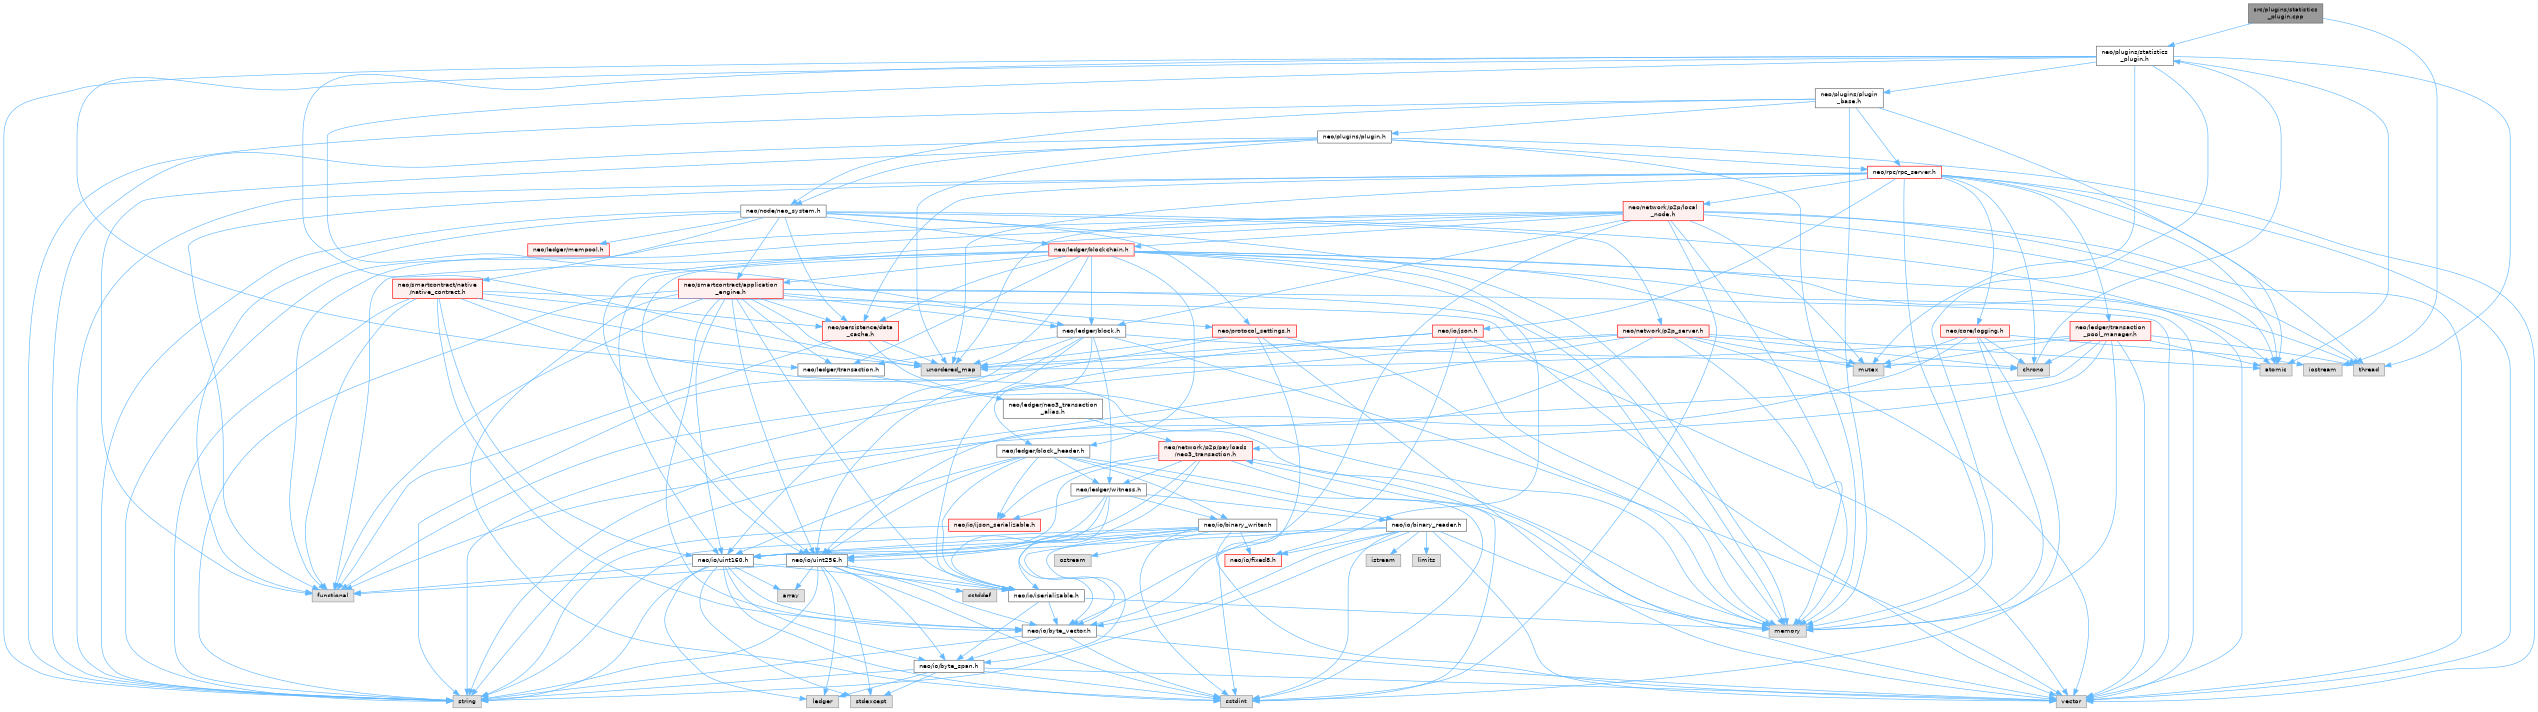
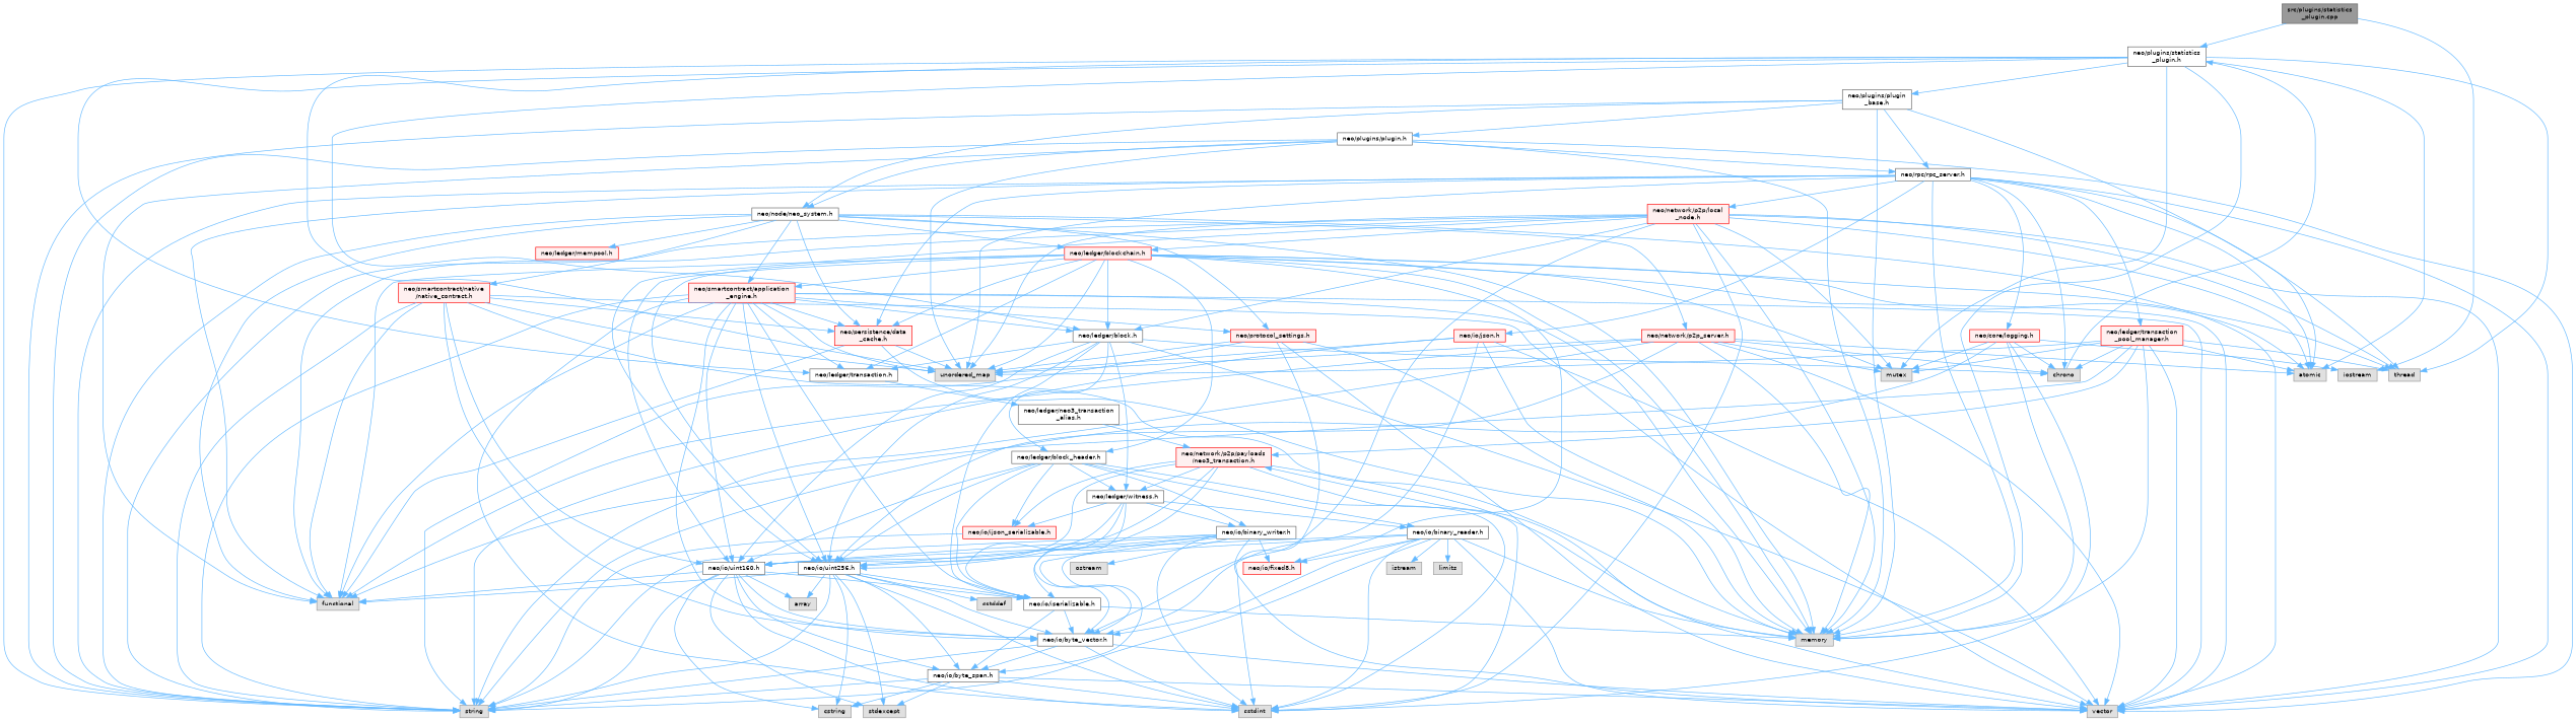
  digraph {
    node [color=grey60 fillcolor="#E0E0E0" fontname=Helvetica fontsize=10 shape=box style=filled]
    edge [color=steelblue1 fontname=Helvetica fontsize=10 labelfontname=Helvetica labelfontsize=10 style=solid]
    n1 [color=gray40 fillcolor=grey60 fontcolor=black height=0.2 label="src/plugins/statistics\l_plugin.cpp" width=0.4]
    n2 [color=grey40 fillcolor=white height=0.2 label="neo/plugins/statistics\l_plugin.h" width=0.4]
    n3 [height=0.2 label=iostream width=0.4]
    n4 [color=grey40 fillcolor=white height=0.2 label="neo/ledger/block.h" width=0.4]
    n5 [height=0.2 label=string width=0.4]
    n6 [height=0.2 label=memory width=0.4]
    n7 [color=grey40 fillcolor=white height=0.2 label="neo/ledger/transaction.h" width=0.4]
    n8 [color=grey40 fillcolor=white height=0.2 label="neo/plugins/plugin\l_base.h" width=0.4]
    n9 [height=0.2 label=unordered_map width=0.4]
    n10 [height=0.2 label=atomic width=0.4]
    n11 [height=0.2 label=mutex width=0.4]
    n12 [height=0.2 label=thread width=0.4]
    n13 [height=0.2 label=chrono width=0.4]
    n14 [color=grey40 fillcolor=white height=0.2 label="neo/io/iserializable.h" width=0.4]
    n15 [height=0.2 label=vector width=0.4]
    n16 [color=grey40 fillcolor=white height=0.2 label="neo/io/uint160.h" width=0.4]
    n17 [color=grey40 fillcolor=white height=0.2 label="neo/io/uint256.h" width=0.4]
    n18 [color=grey40 fillcolor=white height=0.2 label="neo/ledger/block_header.h" width=0.4]
    n19 [color=grey40 fillcolor=white height=0.2 label="neo/ledger/witness.h" width=0.4]
    n20 [color=red fillcolor="#FFF0F0" height=0.2 label="neo/network/p2p/payloads\l/neo3_transaction.h" width=0.4]
    n21 [color=grey40 fillcolor=white height=0.2 label="neo/ledger/neo3_transaction\l_alias.h" width=0.4]
    n22 [color=grey40 fillcolor=white height=0.2 label="neo/node/neo_system.h" width=0.4]
    n23 [color=grey40 fillcolor=white height=0.2 label="neo/plugins/plugin.h" width=0.4]
-   n24 [color=red fillcolor=white height=0.2 label="neo/rpc/rpc_server.h" width=0.4]
+   n24 [color=grey40 fillcolor=white height=0.2 label="neo/rpc/rpc_server.h" width=0.4]
    n25 [color=grey40 fillcolor=white height=0.2 label="neo/io/byte_span.h" width=0.4]
    n26 [color=grey40 fillcolor=white height=0.2 label="neo/io/byte_vector.h" width=0.4]
    n27 [height=0.2 label=cstdint width=0.4]
-   n28 [height=0.2 label=ledger width=0.4]
+   n28 [height=0.2 label=cstring width=0.4]
    n29 [height=0.2 label=stdexcept width=0.4]
    n30 [height=0.2 label=array width=0.4]
    n31 [height=0.2 label=functional width=0.4]
    n32 [height=0.2 label=cstddef width=0.4]
    n33 [color=grey40 fillcolor=white height=0.2 label="neo/io/binary_reader.h" width=0.4]
    n34 [color=grey40 fillcolor=white height=0.2 label="neo/io/binary_writer.h" width=0.4]
    n35 [color=red fillcolor="#FFF0F0" height=0.2 label="neo/io/ijson_serializable.h" width=0.4]
    n36 [color=red fillcolor="#FFF0F0" height=0.2 label="neo/io/fixed8.h" width=0.4]
    n37 [height=0.2 label=istream width=0.4]
    n38 [height=0.2 label=limits width=0.4]
    n39 [height=0.2 label=ostream width=0.4]
    n40 [color=red fillcolor="#FFF0F0" height=0.2 label="neo/ledger/blockchain.h" width=0.4]
    n41 [color=red fillcolor="#FFF0F0" height=0.2 label="neo/persistence/data\l_cache.h" width=0.4]
    n42 [color=red fillcolor="#FFF0F0" height=0.2 label="neo/smartcontract/application\l_engine.h" width=0.4]
    n43 [color=red fillcolor="#FFF0F0" height=0.2 label="neo/protocol_settings.h" width=0.4]
    n44 [color=red fillcolor="#FFF0F0" height=0.2 label="neo/ledger/mempool.h" width=0.4]
    n45 [color=red fillcolor="#FFF0F0" height=0.2 label="neo/network/p2p_server.h" width=0.4]
    n46 [color=red fillcolor="#FFF0F0" height=0.2 label="neo/smartcontract/native\l/native_contract.h" width=0.4]
    n47 [color=red fillcolor="#FFF0F0" height=0.2 label="neo/core/logging.h" width=0.4]
    n48 [color=red fillcolor="#FFF0F0" height=0.2 label="neo/io/json.h" width=0.4]
    n49 [color=red fillcolor="#FFF0F0" height=0.2 label="neo/ledger/transaction\l_pool_manager.h" width=0.4]
    n50 [color=red fillcolor="#FFF0F0" height=0.2 label="neo/network/p2p/local\l_node.h" width=0.4]
    n1 -> n2
    n1 -> n3
    n2 -> n4
    n2 -> n5
    n2 -> n6
    n2 -> n7
    n2 -> n8
    n2 -> n9
    n2 -> n10
    n2 -> n11
    n2 -> n12
    n4 -> n7
    n4 -> n13
    n4 -> n14
    n4 -> n15
    n4 -> n16
    n4 -> n17
    n4 -> n18
    n4 -> n19
    n6 -> n20
    n7 -> n21
    n8 -> n5
    n8 -> n6
    n8 -> n10
    n8 -> n22
    n8 -> n23
    n8 -> n24
    n13 -> n2
    n14 -> n6
    n14 -> n25
    n14 -> n26
    n16 -> n5
    n16 -> n14
    n16 -> n25
    n16 -> n26
    n16 -> n27
    n16 -> n28
    n16 -> n29
    n16 -> n30
    n16 -> n31
    n17 -> n5
    n17 -> n14
    n17 -> n25
    n17 -> n26
    n17 -> n27
    n17 -> n28
    n17 -> n29
    n17 -> n30
    n17 -> n31
    n17 -> n32
    n18 -> n14
    n18 -> n16
    n18 -> n17
    n18 -> n19
    n18 -> n27
    n18 -> n33
    n18 -> n34
    n18 -> n35
    n19 -> n14
    n19 -> n16
    n19 -> n26
    n19 -> n33
    n19 -> n34
    n19 -> n35
    n20 -> n14
    n20 -> n15
    n20 -> n16
    n20 -> n17
    n20 -> n19
    n20 -> n27
    n20 -> n35
    n21 -> n20
    n22 -> n5
    n22 -> n6
    n22 -> n15
    n22 -> n31
    n22 -> n40
    n22 -> n41
    n22 -> n42
    n22 -> n43
    n22 -> n44
    n22 -> n45
    n22 -> n46
    n23 -> n5
    n23 -> n6
    n23 -> n9
    n23 -> n15
    n23 -> n22
    n23 -> n24
    n23 -> n31
    n24 -> n5
    n24 -> n6
    n24 -> n9
    n24 -> n10
    n24 -> n12
    n24 -> n13
    n24 -> n15
    n24 -> n31
    n24 -> n41
    n24 -> n47
    n24 -> n48
    n24 -> n49
    n24 -> n50
    n25 -> n5
    n25 -> n15
    n25 -> n27
    n25 -> n28
    n25 -> n29
    n26 -> n5
    n26 -> n15
    n26 -> n25
    n26 -> n27
    n33 -> n5
    n33 -> n6
    n33 -> n15
    n33 -> n16
    n33 -> n17
    n33 -> n26
    n33 -> n27
    n33 -> n36
    n33 -> n37
    n33 -> n38
    n34 -> n5
    n34 -> n15
    n34 -> n16
    n34 -> n17
    n34 -> n25
    n34 -> n26
    n34 -> n27
    n34 -> n36
    n34 -> n39
    n35 -> n5
    n40 -> n4
    n40 -> n6
    n40 -> n7
    n40 -> n9
    n40 -> n10
    n40 -> n11
    n40 -> n12
    n40 -> n15
    n40 -> n16
    n40 -> n17
    n40 -> n18
    n40 -> n31
    n40 -> n36
    n40 -> n41
    n40 -> n42
    n41 -> n6
    n41 -> n9
    n41 -> n31
    n42 -> n4
    n42 -> n5
    n42 -> n6
    n42 -> n7
    n42 -> n9
    n42 -> n14
    n42 -> n15
    n42 -> n16
    n42 -> n17
    n42 -> n26
    n42 -> n27
    n42 -> n31
    n42 -> n41
    n42 -> n43
    n43 -> n5
    n43 -> n6
    n43 -> n9
    n43 -> n15
    n43 -> n27
    n45 -> n5
    n45 -> n6
    n45 -> n9
    n45 -> n10
    n45 -> n11
    n45 -> n13
    n45 -> n15
    n45 -> n17
    n45 -> n31
    n46 -> n5
    n46 -> n6
    n46 -> n9
    n46 -> n15
    n46 -> n16
    n46 -> n26
    n46 -> n31
    n46 -> n41
    n47 -> n3
    n47 -> n5
    n47 -> n6
    n47 -> n11
    n47 -> n13
    n47 -> n27
    n48 -> n5
    n48 -> n6
    n48 -> n9
    n48 -> n15
    n48 -> n26
    n49 -> n6
    n49 -> n9
    n49 -> n10
    n49 -> n11
    n49 -> n12
    n49 -> n13
    n49 -> n15
    n49 -> n20
    n49 -> n31
    n50 -> n4
    n50 -> n5
    n50 -> n6
    n50 -> n9
    n50 -> n10
    n50 -> n11
    n50 -> n12
    n50 -> n15
    n50 -> n17
    n50 -> n26
    n50 -> n27
    n50 -> n31
    n50 -> n40
  }
